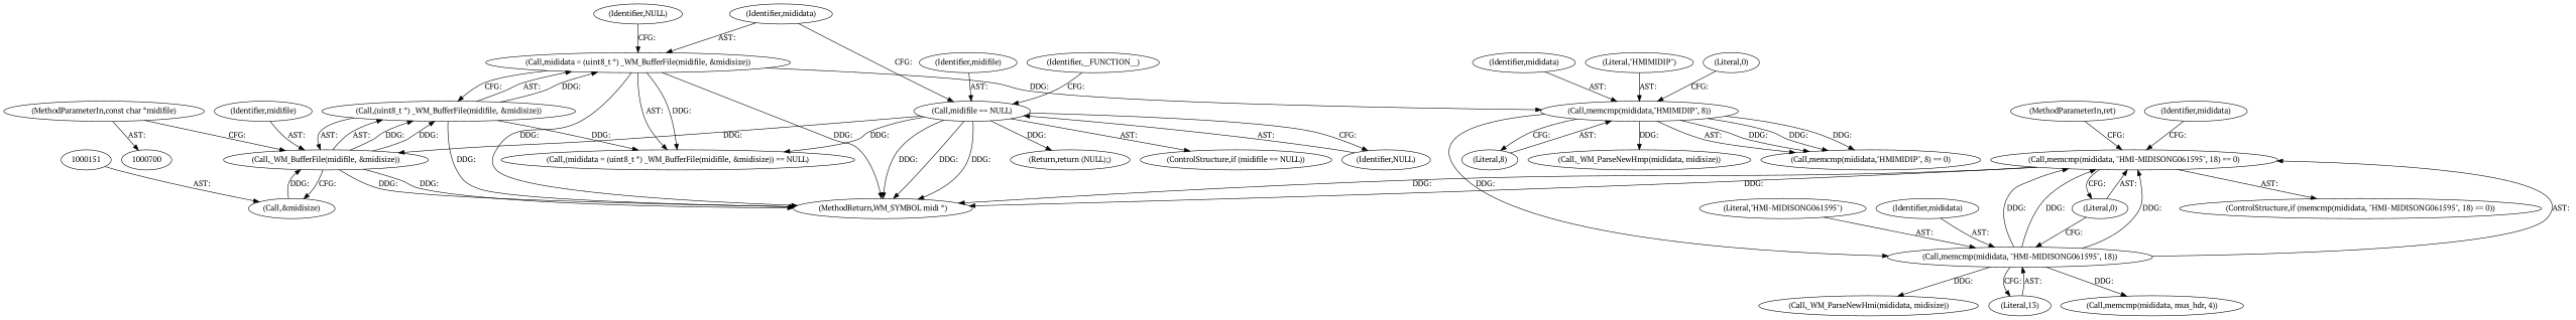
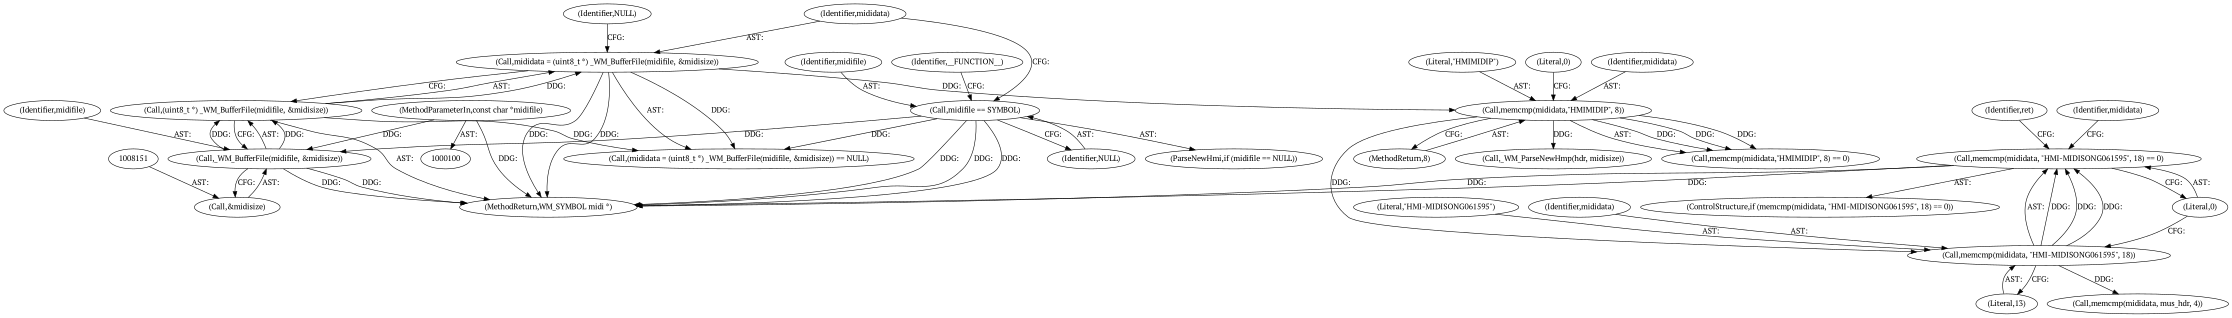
  digraph {
    fontname="PT Serif"
    node [fontname="PT Serif"]
    edge [fontname="PT Serif"]
    n1 [label="(Call,memcmp(mididata, \"HMI-MIDISONG061595\", 18) == 0)"]
    n2 [label="(Literal,0)"]
    n3 [label="(ControlStructure,if (memcmp(mididata, \"HMI-MIDISONG061595\", 18) == 0))"]
    n4 [label="(MethodReturn,WM_SYMBOL midi *)"]
    n5 [label="(Call,memcmp(mididata, \"HMI-MIDISONG061595\", 18))"]
-   n6 [label="(Call,_WM_ParseNewHmi(mididata, midisize))"]
    n7 [label="(Literal,13)"]
    n8 [label="(Call,memcmp(mididata, mus_hdr, 4))"]
    n9 [label="(Call,memcmp(mididata,\"HMIMIDIP\", 8))"]
-   n10 [label="(Literal,8)"]
-   n11 [label="(Call,_WM_ParseNewHmp(mididata, midisize))"]
+   n10 [label="(MethodReturn,8)"]
+   n11 [label="(Call,_WM_ParseNewHmp(hdr, midisize))"]
    n12 [label="(Call,memcmp(mididata,\"HMIMIDIP\", 8) == 0)"]
    n13 [label="(Call,mididata = (uint8_t *) _WM_BufferFile(midifile, &midisize))"]
    n14 [label="(Call,(uint8_t *) _WM_BufferFile(midifile, &midisize))"]
    n15 [label="(Call,(mididata = (uint8_t *) _WM_BufferFile(midifile, &midisize)) == NULL)"]
    n16 [label="(Call,_WM_BufferFile(midifile, &midisize))"]
    n17 [label="(Call,&midisize)"]
-   n18 [label="(Call,midifile == NULL)"]
+   n18 [label="(Call,midifile == SYMBOL)"]
    n19 [label="(Identifier,NULL)"]
-   n20 [label="(Return,return (NULL);)"]
-   n21 [label="(ControlStructure,if (midifile == NULL))"]
+   n21 [label="(ParseNewHmi,if (midifile == NULL))"]
    n22 [label="(MethodParameterIn,const char *midifile)"]
-   1000100 [label=1000700]
+   1000100
    n24 [label="(Identifier,mididata)"]
    n25 [label="(Identifier,midifile)"]
    n26 [label="(Literal,\"HMI-MIDISONG061595\")"]
-   n27 [label="(MethodParameterIn,ret)"]
+   n27 [label="(Identifier,ret)"]
    n28 [label="(Identifier,mididata)"]
    n29 [label="(Literal,\"HMIMIDIP\")"]
    n30 [label="(Identifier,NULL)"]
    n31 [label="(Literal,0)"]
    n32 [label="(Identifier,mididata)"]
    n33 [label="(Identifier,midifile)"]
    n34 [label="(Identifier,mididata)"]
    n35 [label="(Identifier,__FUNCTION__)"]
-   1000151
+   1000151 [label=1008151]
    n1 -> n2 [label="CFG: "]
    n1 -> n3 [label="AST: "]
    n1 -> n4 [label="DDG: "]
    n1 -> n4 [label="DDG: "]
    n2 -> n1 [label="AST: "]
    n2 -> n5 [label="CFG: "]
    n5 -> n1 [label="AST: "]
    n5 -> n1 [label="DDG: "]
    n5 -> n1 [label="DDG: "]
    n5 -> n1 [label="DDG: "]
-   n5 -> n6 [label="DDG: "]
    n5 -> n7 [label="CFG: "]
    n5 -> n8 [label="DDG: "]
    n7 -> n5 [label="AST: "]
    n9 -> n5 [label="DDG: "]
    n9 -> n10 [label="CFG: "]
    n9 -> n11 [label="DDG: "]
    n9 -> n12 [label="AST: "]
    n9 -> n12 [label="DDG: "]
    n9 -> n12 [label="DDG: "]
    n9 -> n12 [label="DDG: "]
    n10 -> n9 [label="AST: "]
    n13 -> n4 [label="DDG: "]
    n13 -> n4 [label="DDG: "]
    n13 -> n9 [label="DDG: "]
    n13 -> n14 [label="CFG: "]
    n13 -> n15 [label="AST: "]
    n13 -> n15 [label="DDG: "]
-   n14 -> n4 [label="DDG: "]
+   n14 -> n4 [label="AST: "]
    n14 -> n13 [label="AST: "]
    n14 -> n13 [label="DDG: "]
    n14 -> n15 [label="DDG: "]
-   n14 -> n16 [label="AST: "]
+   n14 -> n16 [label="CFG: "]
    n16 -> n4 [label="DDG: "]
    n16 -> n4 [label="DDG: "]
    n16 -> n14 [label="AST: "]
    n16 -> n14 [label="DDG: "]
    n16 -> n14 [label="DDG: "]
    n16 -> n17 [label="CFG: "]
-   n17 -> n16 [label="DDG: "]
+   n17 -> n16 [label="AST: "]
    n18 -> n4 [label="DDG: "]
    n18 -> n4 [label="DDG: "]
    n18 -> n4 [label="DDG: "]
    n18 -> n15 [label="DDG: "]
    n18 -> n16 [label="DDG: "]
    n18 -> n19 [label="CFG: "]
-   n18 -> n20 [label="DDG: "]
    n18 -> n21 [label="AST: "]
    n19 -> n18 [label="AST: "]
-   n22 -> n16 [label="CFG: "]
+   n22 -> n4 [label="DDG: "]
+   n22 -> n16 [label="DDG: "]
    n22 -> 1000100 [label="AST: "]
    n24 -> n13 [label="AST: "]
    n24 -> n18 [label="CFG: "]
    n25 -> n16 [label="AST: "]
    n26 -> n5 [label="AST: "]
    n27 -> n1 [label="CFG: "]
    n28 -> n9 [label="AST: "]
    n29 -> n9 [label="AST: "]
    n30 -> n13 [label="CFG: "]
    n31 -> n9 [label="CFG: "]
    n32 -> n5 [label="AST: "]
    n33 -> n18 [label="AST: "]
    n34 -> n1 [label="CFG: "]
    n35 -> n18 [label="CFG: "]
    1000151 -> n17 [label="AST: "]
  }
